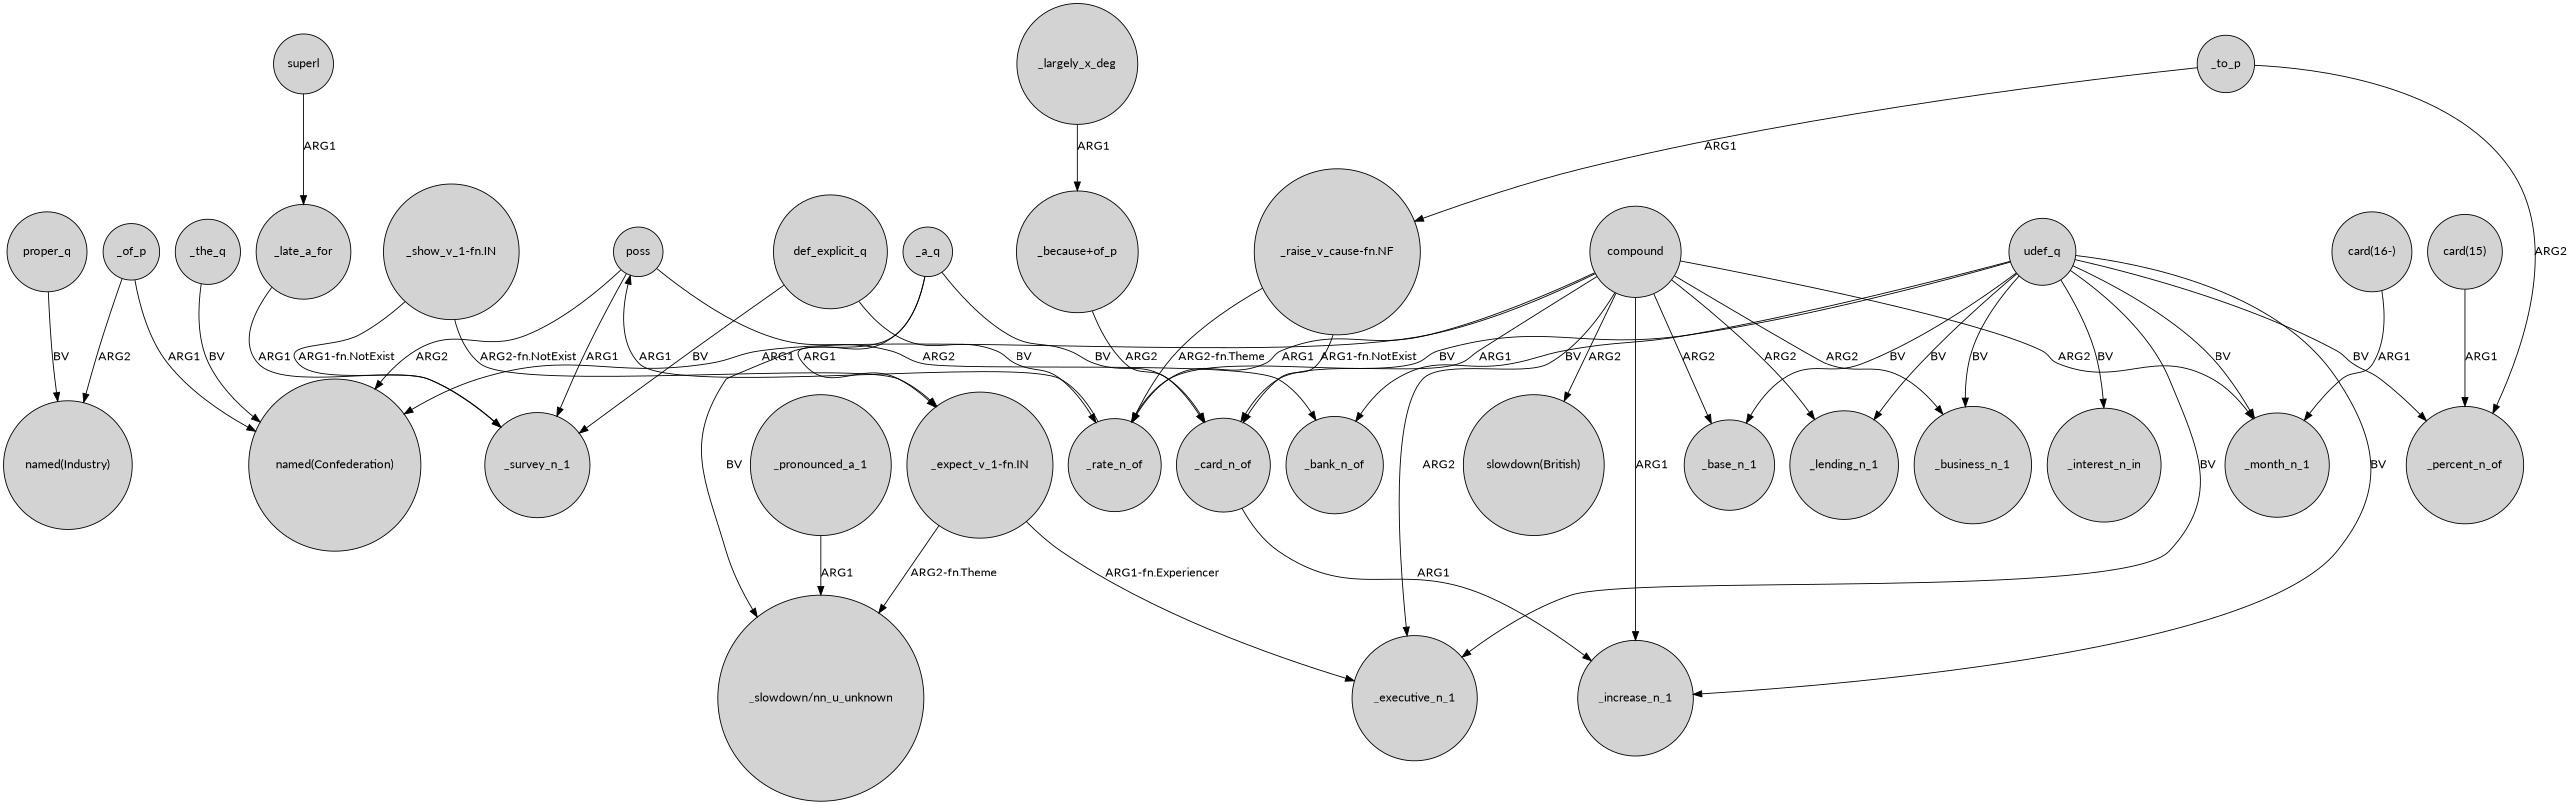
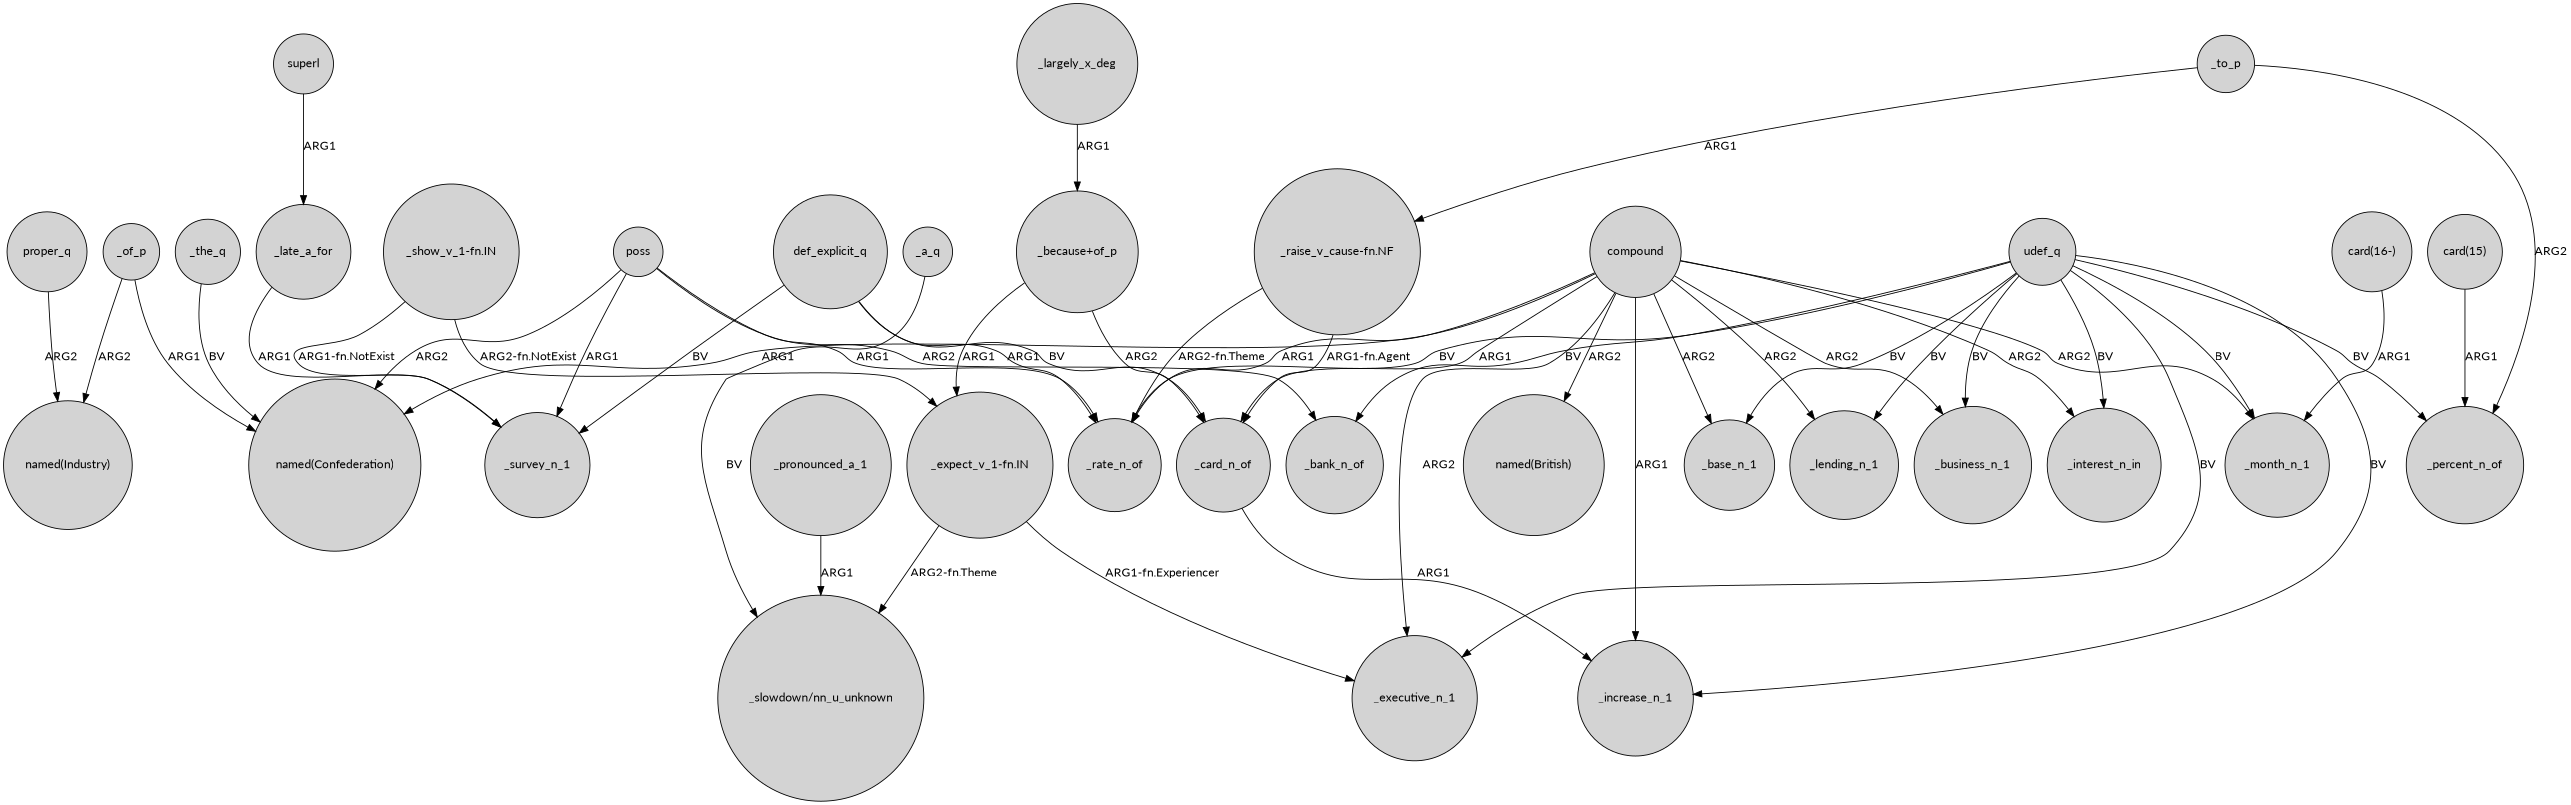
  digraph {
    fontname=Lato
    node [fontname=Lato shape=circle style=filled]
    edge [fontname=Lato]
    poss
    _rate_n_of
    _bank_n_of
    "named(Confederation)"
    _survey_n_1
    n6 [label=_card_n_of]
    "_because+of_p"
    "_expect_v_1-fn.IN"
    _increase_n_1
    _executive_n_1
    "_slowdown/nn_u_unknown"
    _to_p
    "_raise_v_cause-fn.NF"
    _percent_n_of
    compound
    _month_n_1
    _lending_n_1
-   "named(British)" [label="slowdown(British)"]
+   "named(British)"
    _interest_n_in
    _base_n_1
    _business_n_1
    udef_q
    _of_p
    "named(Industry)"
    "_show_v_1-fn.IN"
    "card(15)"
    def_explicit_q
    superl
    _late_a_for
    "card(16-)"
    proper_q
    _a_q
    _pronounced_a_1
    _largely_x_deg
    _the_q
-   _rate_n_of -> poss [label=ARG1]
+   poss -> _rate_n_of [label=ARG1]
    poss -> _bank_n_of [label=ARG2]
    poss -> "named(Confederation)" [label=ARG2]
    poss -> _survey_n_1 [label=ARG1]
    n6 -> _increase_n_1 [label=ARG1]
    "_because+of_p" -> n6 [label=ARG2]
-   _a_q -> "_expect_v_1-fn.IN" [label=ARG1]
+   "_because+of_p" -> "_expect_v_1-fn.IN" [label=ARG1]
    "_expect_v_1-fn.IN" -> _executive_n_1 [label="ARG1-fn.Experiencer"]
    "_expect_v_1-fn.IN" -> "_slowdown/nn_u_unknown" [label="ARG2-fn.Theme"]
    _to_p -> "_raise_v_cause-fn.NF" [label=ARG1]
    _to_p -> _percent_n_of [label=ARG2]
    "_raise_v_cause-fn.NF" -> _rate_n_of [label="ARG2-fn.Theme"]
-   "_raise_v_cause-fn.NF" -> n6 [label="ARG1-fn.NotExist"]
+   "_raise_v_cause-fn.NF" -> n6 [label="ARG1-fn.Agent"]
    compound -> _rate_n_of [label=ARG1]
    compound -> "named(Confederation)" [label=ARG1]
    compound -> n6 [label=ARG1]
    compound -> _increase_n_1 [label=ARG1]
    compound -> _executive_n_1 [label=ARG2]
    compound -> _month_n_1 [label=ARG2]
    compound -> _lending_n_1 [label=ARG2]
    compound -> "named(British)" [label=ARG2]
+   compound -> _interest_n_in [label=ARG2]
    compound -> _base_n_1 [label=ARG2]
    compound -> _business_n_1 [label=ARG2]
    udef_q -> _rate_n_of [label=BV]
    udef_q -> _bank_n_of [label=BV]
    udef_q -> _increase_n_1 [label=BV]
    udef_q -> _executive_n_1 [label=BV]
    udef_q -> _percent_n_of [label=BV]
    udef_q -> _month_n_1 [label=BV]
    udef_q -> _lending_n_1 [label=BV]
    udef_q -> _interest_n_in [label=BV]
    udef_q -> _base_n_1 [label=BV]
    udef_q -> _business_n_1 [label=BV]
    _of_p -> "named(Confederation)" [label=ARG1]
    _of_p -> "named(Industry)" [label=ARG2]
    "_show_v_1-fn.IN" -> _survey_n_1 [label="ARG1-fn.NotExist"]
    "_show_v_1-fn.IN" -> "_expect_v_1-fn.IN" [label="ARG2-fn.NotExist"]
    "card(15)" -> _percent_n_of [label=ARG1]
-   def_explicit_q -> _rate_n_of [label=BV]
+   def_explicit_q -> _rate_n_of [label=ARG1]
    def_explicit_q -> _survey_n_1 [label=BV]
    superl -> _late_a_for [label=ARG1]
    _late_a_for -> _survey_n_1 [label=ARG1]
    "card(16-)" -> _month_n_1 [label=ARG1]
-   proper_q -> "named(Industry)" [label=BV]
-   _a_q -> n6 [label=BV]
+   proper_q -> "named(Industry)" [label=ARG2]
+   def_explicit_q -> n6 [label=BV]
    _a_q -> "_slowdown/nn_u_unknown" [label=BV]
    _pronounced_a_1 -> "_slowdown/nn_u_unknown" [label=ARG1]
    _largely_x_deg -> "_because+of_p" [label=ARG1]
    _the_q -> "named(Confederation)" [label=BV]
  }
